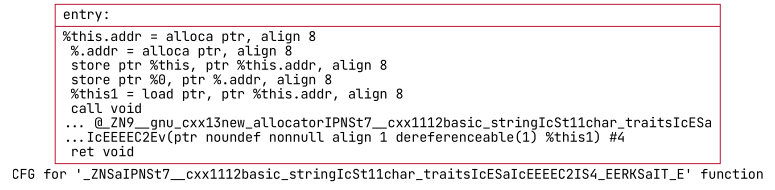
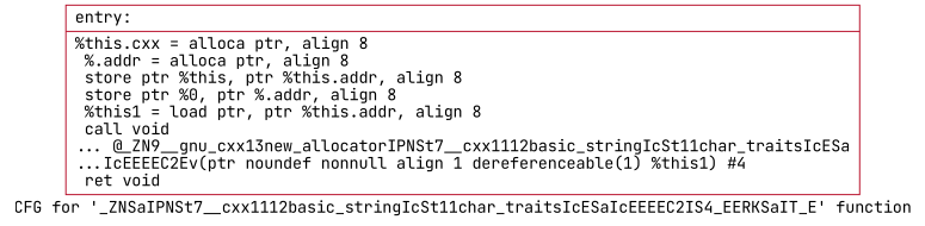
  digraph {
    label="CFG for '_ZNSaIPNSt7__cxx1112basic_stringIcSt11char_traitsIcESaIcEEEEC2IS4_EERKSaIT_E' function"
    fontname="JetBrains Mono"
-   n1 [color="#b70d28ff" fillcolor=white fontname="JetBrains Mono" label="{entry:\l|  %this.addr = alloca ptr, align 8\l  %.addr = alloca ptr, align 8\l  store ptr %this, ptr %this.addr, align 8\l  store ptr %0, ptr %.addr, align 8\l  %this1 = load ptr, ptr %this.addr, align 8\l  call void\l... @_ZN9__gnu_cxx13new_allocatorIPNSt7__cxx1112basic_stringIcSt11char_traitsIcESa\l...IcEEEEC2Ev(ptr noundef nonnull align 1 dereferenceable(1) %this1) #4\l  ret void\l}" shape=record style=filled]
+   n1 [color="#b70d28ff" fillcolor=white fontname="JetBrains Mono" label="{entry:\l|  %this.cxx = alloca ptr, align 8\l  %.addr = alloca ptr, align 8\l  store ptr %this, ptr %this.addr, align 8\l  store ptr %0, ptr %.addr, align 8\l  %this1 = load ptr, ptr %this.addr, align 8\l  call void\l... @_ZN9__gnu_cxx13new_allocatorIPNSt7__cxx1112basic_stringIcSt11char_traitsIcESa\l...IcEEEEC2Ev(ptr noundef nonnull align 1 dereferenceable(1) %this1) #4\l  ret void\l}" shape=record style=filled]
  }
